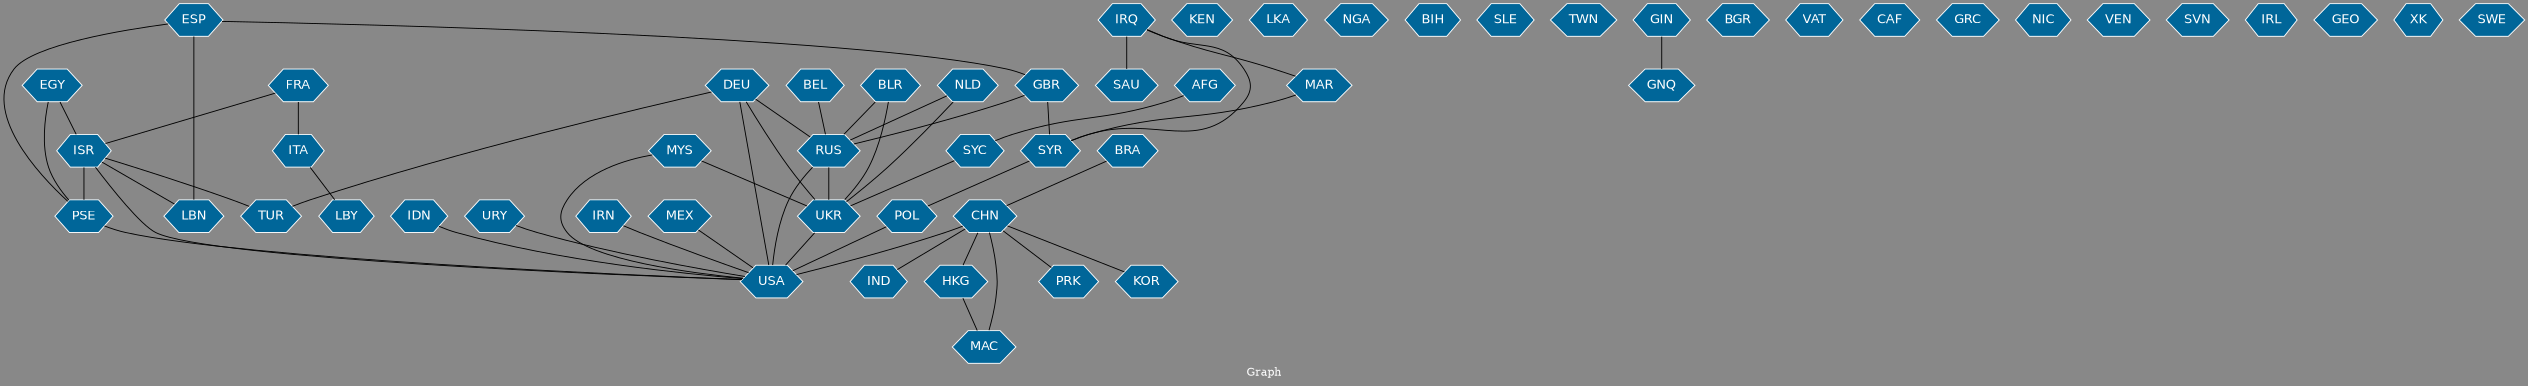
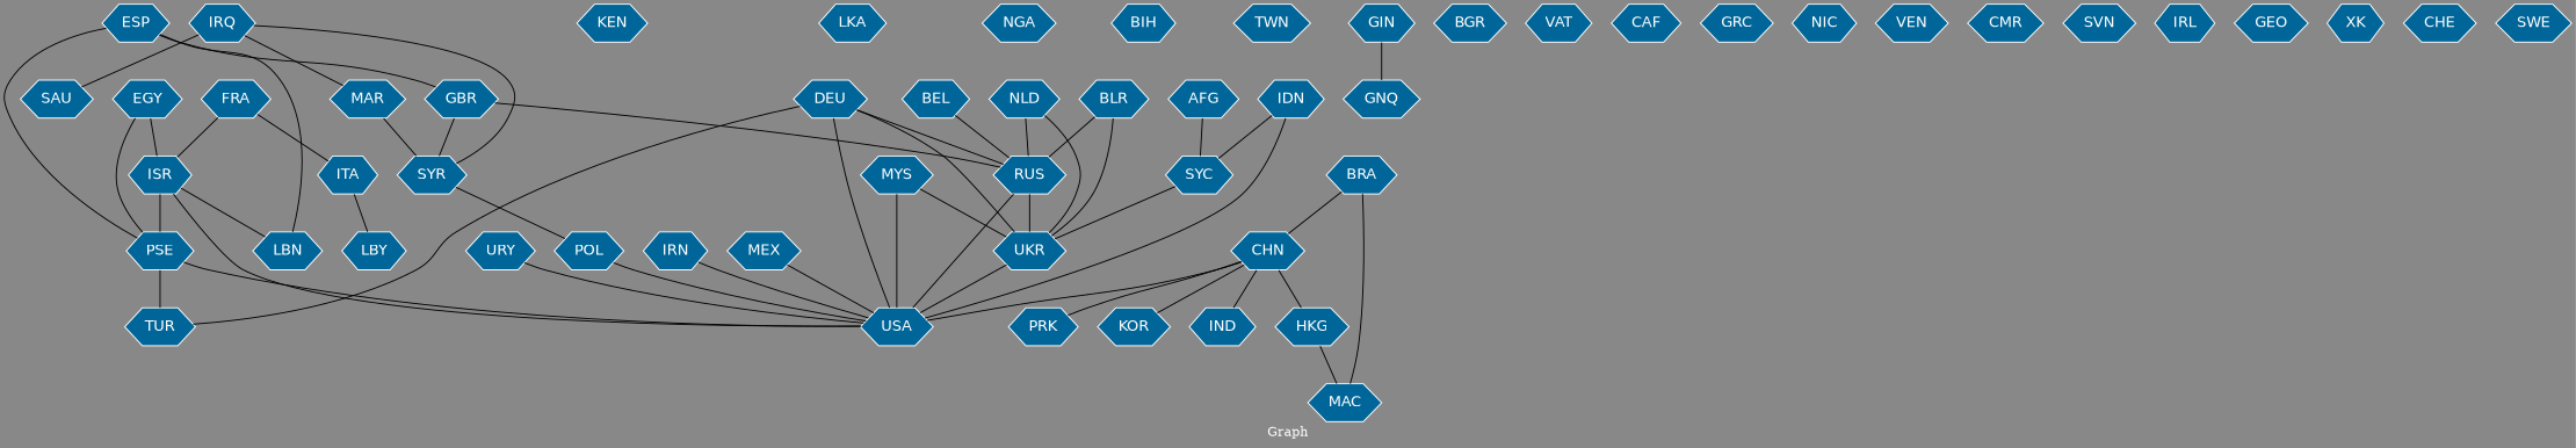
  graph {
    bgcolor="#888888"
    fontcolor=white
    fontsize=12
    label="Graph"
    node [color=white fillcolor="#006699" fontcolor=white fontname=Helvetica shape=hexagon style=filled]
    edge [arrowhead=open color=black fontcolor=white fontname=Courier fontsize=12 weight=1]
    n1 [label=PSE]
    n2 [label=USA]
    n3 [label=DEU]
    n4 [label=TUR]
    n5 [label=UKR]
    n6 [label=RUS]
    n7 [label=KEN]
    n8 [label=FRA]
    n9 [label=ISR]
    n10 [label=ITA]
    n11 [label=LBN]
    n12 [label=LBY]
    n13 [label=ESP]
    n14 [label=GBR]
    n15 [label=SYR]
    n16 [label=IDN]
    n17 [label=SYC]
    n18 [label=MAR]
    n19 [label=POL]
    n20 [label=NLD]
    n21 [label=LKA]
    n22 [label=IRQ]
    n23 [label=SAU]
    n24 [label=CHN]
    n25 [label=KOR]
    n26 [label=IND]
    n27 [label=HKG]
    n28 [label=MAC]
    n29 [label=PRK]
    n30 [label=MYS]
    n31 [label=BEL]
    n32 [label=NGA]
    n33 [label=BRA]
    n34 [label=BIH]
    n35 [label=AFG]
    n36 [label=EGY]
-   n37 [label=SLE]
    n38 [label=TWN]
    n39 [label=GIN]
    n40 [label=GNQ]
    n41 [label=BGR]
    n42 [label=VAT]
    n43 [label=CAF]
    n44 [label=GRC]
    n45 [label=BLR]
    n46 [label=URY]
    n47 [label=NIC]
    n48 [label=VEN]
    n49 [label=IRN]
+   n50 [label=CMR]
    n51 [label=SVN]
    n52 [label=IRL]
    n53 [label=GEO]
    n54 [label=XK]
+   n55 [label=CHE]
    n56 [label=MEX]
    n57 [label=SWE]
    n1 -- n2 [weight=7]
    n3 -- n2 [weight=12]
    n3 -- n4
    n3 -- n5
    n3 -- n6 [weight=2]
    n5 -- n2 [weight=5]
    n6 -- n2 [weight=24]
    n6 -- n5 [weight=12]
    n8 -- n9
    n8 -- n10 [weight=4]
    n9 -- n1 [weight=118]
    n9 -- n2 [weight=7]
-   n9 -- n4 [weight=3]
+   n1 -- n4 [weight=3]
    n9 -- n11 [weight=2]
    n10 -- n12
    n13 -- n1 [weight=2]
    n13 -- n11
    n13 -- n14 [weight=2]
    n14 -- n6
    n14 -- n15
    n15 -- n19
    n16 -- n2
+   n16 -- n17
    n17 -- n5 [weight=2]
    n18 -- n15
    n19 -- n2 [weight=3]
    n20 -- n5
    n20 -- n6
    n22 -- n15
    n22 -- n18
    n22 -- n23 [weight=3]
    n24 -- n2 [weight=3]
    n24 -- n25
    n24 -- n26
    n24 -- n27 [weight=2]
-   n24 -- n28
+   n33 -- n28
    n24 -- n29
    n27 -- n28
    n30 -- n2 [weight=2]
    n30 -- n5 [weight=5]
    n31 -- n6
    n33 -- n24
    n35 -- n17
    n36 -- n1 [weight=8]
    n36 -- n9 [weight=7]
    n39 -- n40
    n45 -- n5
    n45 -- n6
    n46 -- n2
    n49 -- n2
    n56 -- n2
  }
